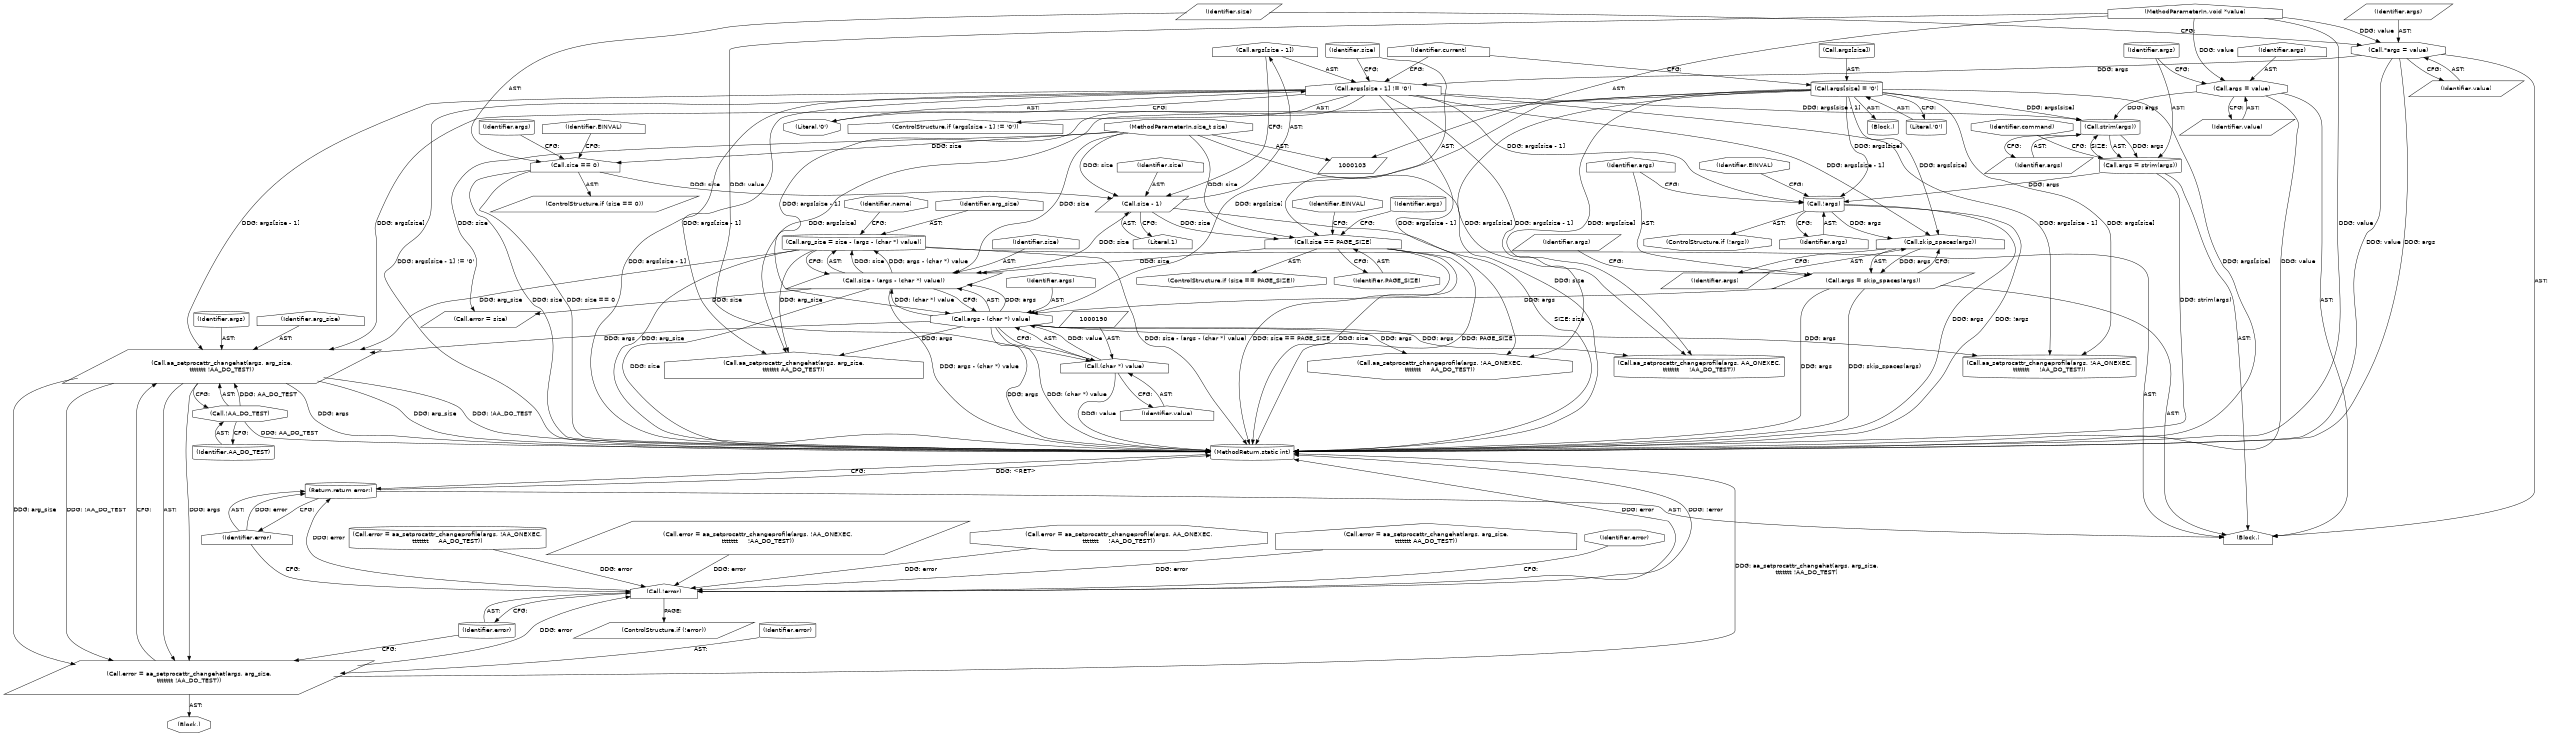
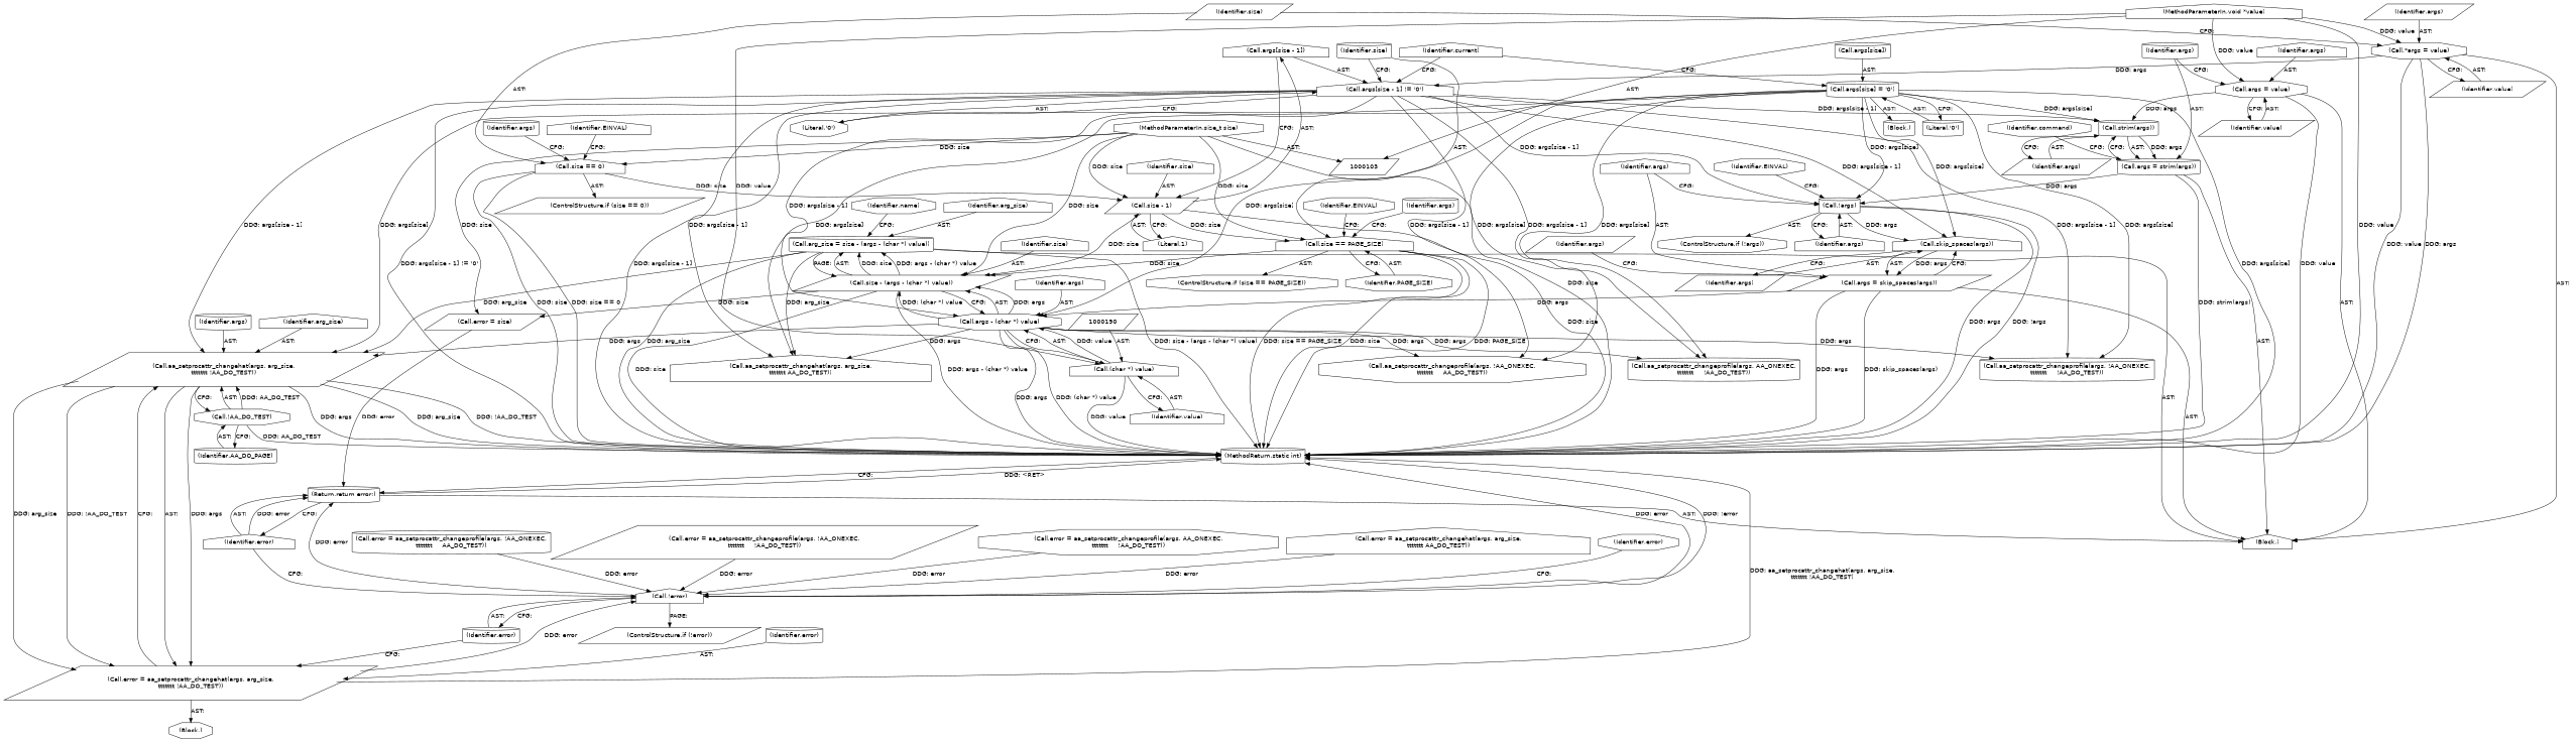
  digraph {
    fontname="DejaVu Sans"
    node [fontname="DejaVu Sans" shape=house]
    edge [fontname="DejaVu Sans"]
    n1 [label="(Call,aa_setprocattr_changehat(args, arg_size,\n\t\t\t\t\t\t\t !AA_DO_TEST))" shape=parallelogram]
    n2 [label="(Call,!AA_DO_TEST)" shape=octagon]
    n3 [label="(Call,error = aa_setprocattr_changehat(args, arg_size,\n\t\t\t\t\t\t\t !AA_DO_TEST))" shape=parallelogram]
    n4 [label="(MethodReturn,static int)" shape=cylinder]
-   n5 [label="(Identifier,AA_DO_TEST)" shape=cylinder]
+   n5 [label="(Identifier,AA_DO_PAGE)" shape=cylinder]
    n6 [label="(Call,!error)"]
    n7 [label="(Block,)" shape=octagon]
    n8 [label="(Return,return error;)" shape=cylinder]
    n9 [label="(Call,args - (char *) value)" shape=octagon]
    n10 [label="(Call,(char *) value)"]
    n11 [label="(Call,size - (args - (char *) value))" shape=parallelogram]
    n12 [label="(Call,aa_setprocattr_changeprofile(args, AA_ONEXEC,\n\t\t\t\t\t\t\t     !AA_DO_TEST))" shape=cylinder]
    n13 [label="(Call,aa_setprocattr_changehat(args, arg_size,\n\t\t\t\t\t\t\t AA_DO_TEST))"]
    n14 [label="(Call,aa_setprocattr_changeprofile(args, !AA_ONEXEC,\n\t\t\t\t\t\t\t     !AA_DO_TEST))" shape=cylinder]
    n15 [label="(Call,aa_setprocattr_changeprofile(args, !AA_ONEXEC,\n\t\t\t\t\t\t\t     AA_DO_TEST))" shape=octagon]
    n16 [label="(Identifier,value)"]
    n17 [label="(Call,arg_size = size - (args - (char *) value))" shape=cylinder]
    n18 [label="(Call,error = size)" shape=parallelogram]
    n19 [label="(Call,args[size] = '\0')" shape=cylinder]
    n20 [label="(Call,skip_spaces(args))"]
    n21 [label="(Call,!args)" shape=cylinder]
    n22 [label="(Call,strim(args))" shape=cylinder]
    n23 [label="(Block,)" shape=cylinder]
    n24 [label="(Literal,'\0')" shape=cylinder]
    n25 [label="(Call,args = skip_spaces(args))" shape=parallelogram]
    n26 [label="(Identifier,args)" shape=parallelogram]
    n27 [label="(ControlStructure,if (!args))" shape=octagon]
    n28 [label="(Identifier,args)"]
    n29 [label="(Call,args = strim(args))" shape=cylinder]
    n30 [label="(Identifier,args)" shape=parallelogram]
    n31 [label="(Call,args[size - 1] != '\0')"]
-   n32 [label="(ControlStructure,if (args[size - 1] != '\0'))"]
    n33 [label="(Literal,'\0')" shape=octagon]
    n34 [label="(Call,*args = value)" shape=octagon]
    n35 [label="(Block,)"]
    n36 [label="(Identifier,value)" shape=parallelogram]
    n37 [label="(MethodParameterIn,void *value)"]
    n38 [label="(Call,args = value)" shape=octagon]
    1000103 [shape=parallelogram]
    n40 [label="(Identifier,value)" shape=parallelogram]
    n41 [label="(Call,size - 1)" shape=parallelogram]
    n42 [label="(Call,size == PAGE_SIZE)"]
    n43 [label="(Literal,1)"]
    n44 [label="(Call,args[size - 1])"]
    n45 [label="(Identifier,PAGE_SIZE)" shape=octagon]
    n46 [label="(ControlStructure,if (size == PAGE_SIZE))" shape=octagon]
    n47 [label="(Call,size == 0)"]
    n48 [label="(ControlStructure,if (size == 0))" shape=parallelogram]
    n49 [label="(MethodParameterIn,size_t size)" shape=octagon]
    n50 [label="(ControlStructure,if (!error))" shape=parallelogram]
    n51 [label="(Identifier,error)" shape=cylinder]
    n52 [label="(Identifier,error)"]
    n53 [label="(Identifier,EINVAL)" shape=octagon]
    n54 [label="(Identifier,name)" shape=octagon]
    n55 [label="(Call,error = aa_setprocattr_changeprofile(args, !AA_ONEXEC,\n\t\t\t\t\t\t\t     AA_DO_TEST))" shape=cylinder]
    n56 [label="(Identifier,args)" shape=parallelogram]
    n57 [label="(Identifier,args)" shape=parallelogram]
    n58 [label="(Call,error = aa_setprocattr_changeprofile(args, !AA_ONEXEC,\n\t\t\t\t\t\t\t     !AA_DO_TEST))" shape=parallelogram]
    n59 [label="(Call,error = aa_setprocattr_changeprofile(args, AA_ONEXEC,\n\t\t\t\t\t\t\t     !AA_DO_TEST))" shape=octagon]
    n60 [label="(Identifier,current)"]
    n61 [label="(Identifier,args)"]
    n62 [label="(Identifier,error)" shape=cylinder]
    n63 [label="(Identifier,args)" shape=cylinder]
    n64 [label="(Call,error = aa_setprocattr_changehat(args, arg_size,\n\t\t\t\t\t\t\t AA_DO_TEST))"]
    n65 [label="(Identifier,args)" shape=cylinder]
    n66 [label="(Identifier,args)"]
    n67 [label="(Identifier,size)"]
    n68 [label="(Identifier,arg_size)"]
    n69 [label="(Identifier,EINVAL)" shape=octagon]
    n70 [label="(Identifier,size)" shape=cylinder]
    n71 [label="(Identifier,args)" shape=cylinder]
    n72 [label="(Call,args[size])" shape=cylinder]
    n73 [label="(Identifier,args)"]
    n74 [label="(Identifier,size)"]
    n75 [label="(Identifier,args)" shape=cylinder]
    n76 [label="(Identifier,command)" shape=octagon]
    n77 [label="(Identifier,arg_size)"]
    n78 [label="(Identifier,error)" shape=octagon]
    n79 [label="(Identifier,size)" shape=parallelogram]
    n80 [label="(Identifier,EINVAL)"]
    1000190 [shape=parallelogram]
    n1 -> n2 [label="CFG: "]
    n1 -> n3 [label="AST: "]
    n1 -> n3 [label="DDG: args"]
    n1 -> n3 [label="DDG: arg_size"]
    n1 -> n3 [label="DDG: !AA_DO_TEST"]
    n1 -> n4 [label="DDG: args"]
    n1 -> n4 [label="DDG: arg_size"]
    n1 -> n4 [label="DDG: !AA_DO_TEST"]
    n2 -> n1 [label="AST: "]
    n2 -> n1 [label="DDG: AA_DO_TEST"]
    n2 -> n4 [label="DDG: AA_DO_TEST"]
    n2 -> n5 [label="CFG: "]
    n3 -> n1 [label="CFG: "]
    n3 -> n4 [label="DDG: aa_setprocattr_changehat(args, arg_size,\n\t\t\t\t\t\t\t !AA_DO_TEST)"]
    n3 -> n6 [label="DDG: error"]
    n3 -> n7 [label="AST: "]
    n4 -> n8 [label="CFG: "]
    n5 -> n2 [label="AST: "]
    n6 -> n4 [label="DDG: error"]
    n6 -> n4 [label="DDG: !error"]
    n6 -> n8 [label="DDG: error"]
    n6 -> n50 [label="PAGE: "]
    n6 -> n51 [label="CFG: "]
    n8 -> n4 [label="DDG: <RET>"]
    n8 -> n35 [label="AST: "]
    n8 -> n52 [label="CFG: "]
    n9 -> n1 [label="DDG: args"]
    n9 -> n4 [label="DDG: args"]
    n9 -> n4 [label="DDG: (char *) value"]
    n9 -> n10 [label="CFG: "]
    n9 -> n11 [label="AST: "]
    n9 -> n11 [label="DDG: args"]
    n9 -> n11 [label="DDG: (char *) value"]
    n9 -> n12 [label="DDG: args"]
    n9 -> n13 [label="DDG: args"]
    n9 -> n14 [label="DDG: args"]
    n9 -> n15 [label="DDG: args"]
    n10 -> n4 [label="DDG: value"]
    n10 -> n9 [label="AST: "]
    n10 -> n9 [label="DDG: value"]
    n10 -> n16 [label="CFG: "]
    n11 -> n4 [label="DDG: size"]
    n11 -> n4 [label="DDG: args - (char *) value"]
    n11 -> n9 [label="CFG: "]
    n11 -> n17 [label="AST: "]
    n11 -> n17 [label="DDG: size"]
    n11 -> n17 [label="DDG: args - (char *) value"]
    n11 -> n18 [label="DDG: size"]
    n16 -> n10 [label="AST: "]
    n17 -> n1 [label="DDG: arg_size"]
    n17 -> n4 [label="DDG: size - (args - (char *) value)"]
    n17 -> n4 [label="DDG: arg_size"]
-   n17 -> n11 [label="CFG: "]
+   n17 -> n11 [label="PAGE: "]
    n17 -> n13 [label="DDG: arg_size"]
    n17 -> n35 [label="AST: "]
+   n18 -> n8 [label="DDG: error"]
    n19 -> n1 [label="DDG: args[size]"]
    n19 -> n4 [label="DDG: args[size]"]
    n19 -> n9 [label="DDG: args[size]"]
    n19 -> n12 [label="DDG: args[size]"]
    n19 -> n13 [label="DDG: args[size]"]
    n19 -> n14 [label="DDG: args[size]"]
    n19 -> n15 [label="DDG: args[size]"]
    n19 -> n20 [label="DDG: args[size]"]
    n19 -> n21 [label="DDG: args[size]"]
    n19 -> n22 [label="DDG: args[size]"]
    n19 -> n23 [label="AST: "]
    n19 -> n24 [label="CFG: "]
    n20 -> n25 [label="AST: "]
    n20 -> n25 [label="DDG: args"]
    n20 -> n26 [label="CFG: "]
    n21 -> n4 [label="DDG: args"]
    n21 -> n4 [label="DDG: !args"]
    n21 -> n20 [label="DDG: args"]
    n21 -> n27 [label="AST: "]
    n21 -> n28 [label="CFG: "]
    n22 -> n29 [label="AST: "]
    n22 -> n29 [label="DDG: args"]
    n22 -> n30 [label="CFG: "]
    n24 -> n19 [label="AST: "]
    n25 -> n4 [label="DDG: args"]
    n25 -> n4 [label="DDG: skip_spaces(args)"]
    n25 -> n9 [label="DDG: args"]
    n25 -> n20 [label="CFG: "]
    n25 -> n35 [label="AST: "]
    n26 -> n20 [label="AST: "]
    n28 -> n21 [label="AST: "]
    n29 -> n4 [label="DDG: strim(args)"]
    n29 -> n21 [label="DDG: args"]
-   n29 -> n22 [label="SIZE: "]
+   n29 -> n22 [label="CFG: "]
    n29 -> n35 [label="AST: "]
    n30 -> n22 [label="AST: "]
    n31 -> n1 [label="DDG: args[size - 1]"]
    n31 -> n4 [label="DDG: args[size - 1] != '\0'"]
    n31 -> n4 [label="DDG: args[size - 1]"]
    n31 -> n9 [label="DDG: args[size - 1]"]
    n31 -> n12 [label="DDG: args[size - 1]"]
    n31 -> n13 [label="DDG: args[size - 1]"]
    n31 -> n14 [label="DDG: args[size - 1]"]
    n31 -> n15 [label="DDG: args[size - 1]"]
    n31 -> n20 [label="DDG: args[size - 1]"]
    n31 -> n21 [label="DDG: args[size - 1]"]
    n31 -> n22 [label="DDG: args[size - 1]"]
-   n31 -> n32 [label="AST: "]
    n31 -> n33 [label="CFG: "]
    n33 -> n31 [label="AST: "]
    n34 -> n4 [label="DDG: args"]
    n34 -> n4 [label="DDG: value"]
    n34 -> n31 [label="DDG: args"]
    n34 -> n35 [label="AST: "]
    n34 -> n36 [label="CFG: "]
    n36 -> n34 [label="AST: "]
    n37 -> n4 [label="DDG: value"]
    n37 -> n10 [label="DDG: value"]
    n37 -> n34 [label="DDG: value"]
    n37 -> n38 [label="DDG: value"]
    n37 -> 1000103 [label="AST: "]
    n38 -> n4 [label="DDG: value"]
    n38 -> n22 [label="DDG: args"]
    n38 -> n35 [label="AST: "]
    n38 -> n40 [label="CFG: "]
    n40 -> n38 [label="AST: "]
-   n41 -> n4 [label="SIZE: size"]
+   n41 -> n4 [label="DDG: size"]
    n41 -> n11 [label="DDG: size"]
    n41 -> n42 [label="DDG: size"]
    n41 -> n43 [label="CFG: "]
    n41 -> n44 [label="AST: "]
    n42 -> n4 [label="DDG: size == PAGE_SIZE"]
    n42 -> n4 [label="DDG: size"]
    n42 -> n4 [label="DDG: PAGE_SIZE"]
    n42 -> n11 [label="DDG: size"]
    n42 -> n45 [label="CFG: "]
    n42 -> n46 [label="AST: "]
    n43 -> n41 [label="AST: "]
    n44 -> n31 [label="AST: "]
    n44 -> n41 [label="CFG: "]
    n45 -> n42 [label="AST: "]
    n47 -> n4 [label="DDG: size"]
    n47 -> n4 [label="DDG: size == 0"]
    n47 -> n41 [label="DDG: size"]
    n47 -> n48 [label="AST: "]
    n49 -> n4 [label="DDG: size"]
    n49 -> n11 [label="DDG: size"]
    n49 -> n18 [label="DDG: size"]
    n49 -> 1000103 [label="AST: "]
    n49 -> n41 [label="DDG: size"]
    n49 -> n42 [label="DDG: size"]
    n49 -> n47 [label="DDG: size"]
    n51 -> n3 [label="CFG: "]
    n51 -> n6 [label="AST: "]
    n52 -> n6 [label="CFG: "]
    n52 -> n8 [label="AST: "]
    n52 -> n8 [label="DDG: error"]
    n53 -> n42 [label="CFG: "]
    n54 -> n17 [label="CFG: "]
    n55 -> n6 [label="DDG: error"]
    n56 -> n34 [label="AST: "]
    n57 -> n25 [label="CFG: "]
    n58 -> n6 [label="DDG: error"]
    n59 -> n6 [label="DDG: error"]
    n60 -> n19 [label="CFG: "]
    n60 -> n31 [label="CFG: "]
    n61 -> n21 [label="CFG: "]
    n61 -> n25 [label="AST: "]
    n62 -> n3 [label="AST: "]
    n63 -> n47 [label="CFG: "]
    n64 -> n6 [label="DDG: error"]
    n65 -> n1 [label="AST: "]
    n66 -> n38 [label="AST: "]
    n67 -> n11 [label="AST: "]
    n68 -> n1 [label="AST: "]
    n69 -> n21 [label="CFG: "]
    n70 -> n31 [label="CFG: "]
    n70 -> n42 [label="AST: "]
    n71 -> n42 [label="CFG: "]
    n72 -> n19 [label="AST: "]
    n73 -> n9 [label="AST: "]
    n74 -> n41 [label="AST: "]
    n75 -> n29 [label="AST: "]
    n75 -> n38 [label="CFG: "]
    n76 -> n29 [label="CFG: "]
    n77 -> n17 [label="AST: "]
    n78 -> n6 [label="CFG: "]
    n79 -> n34 [label="CFG: "]
    n79 -> n47 [label="AST: "]
    n80 -> n47 [label="CFG: "]
    1000190 -> n10 [label="AST: "]
  }
